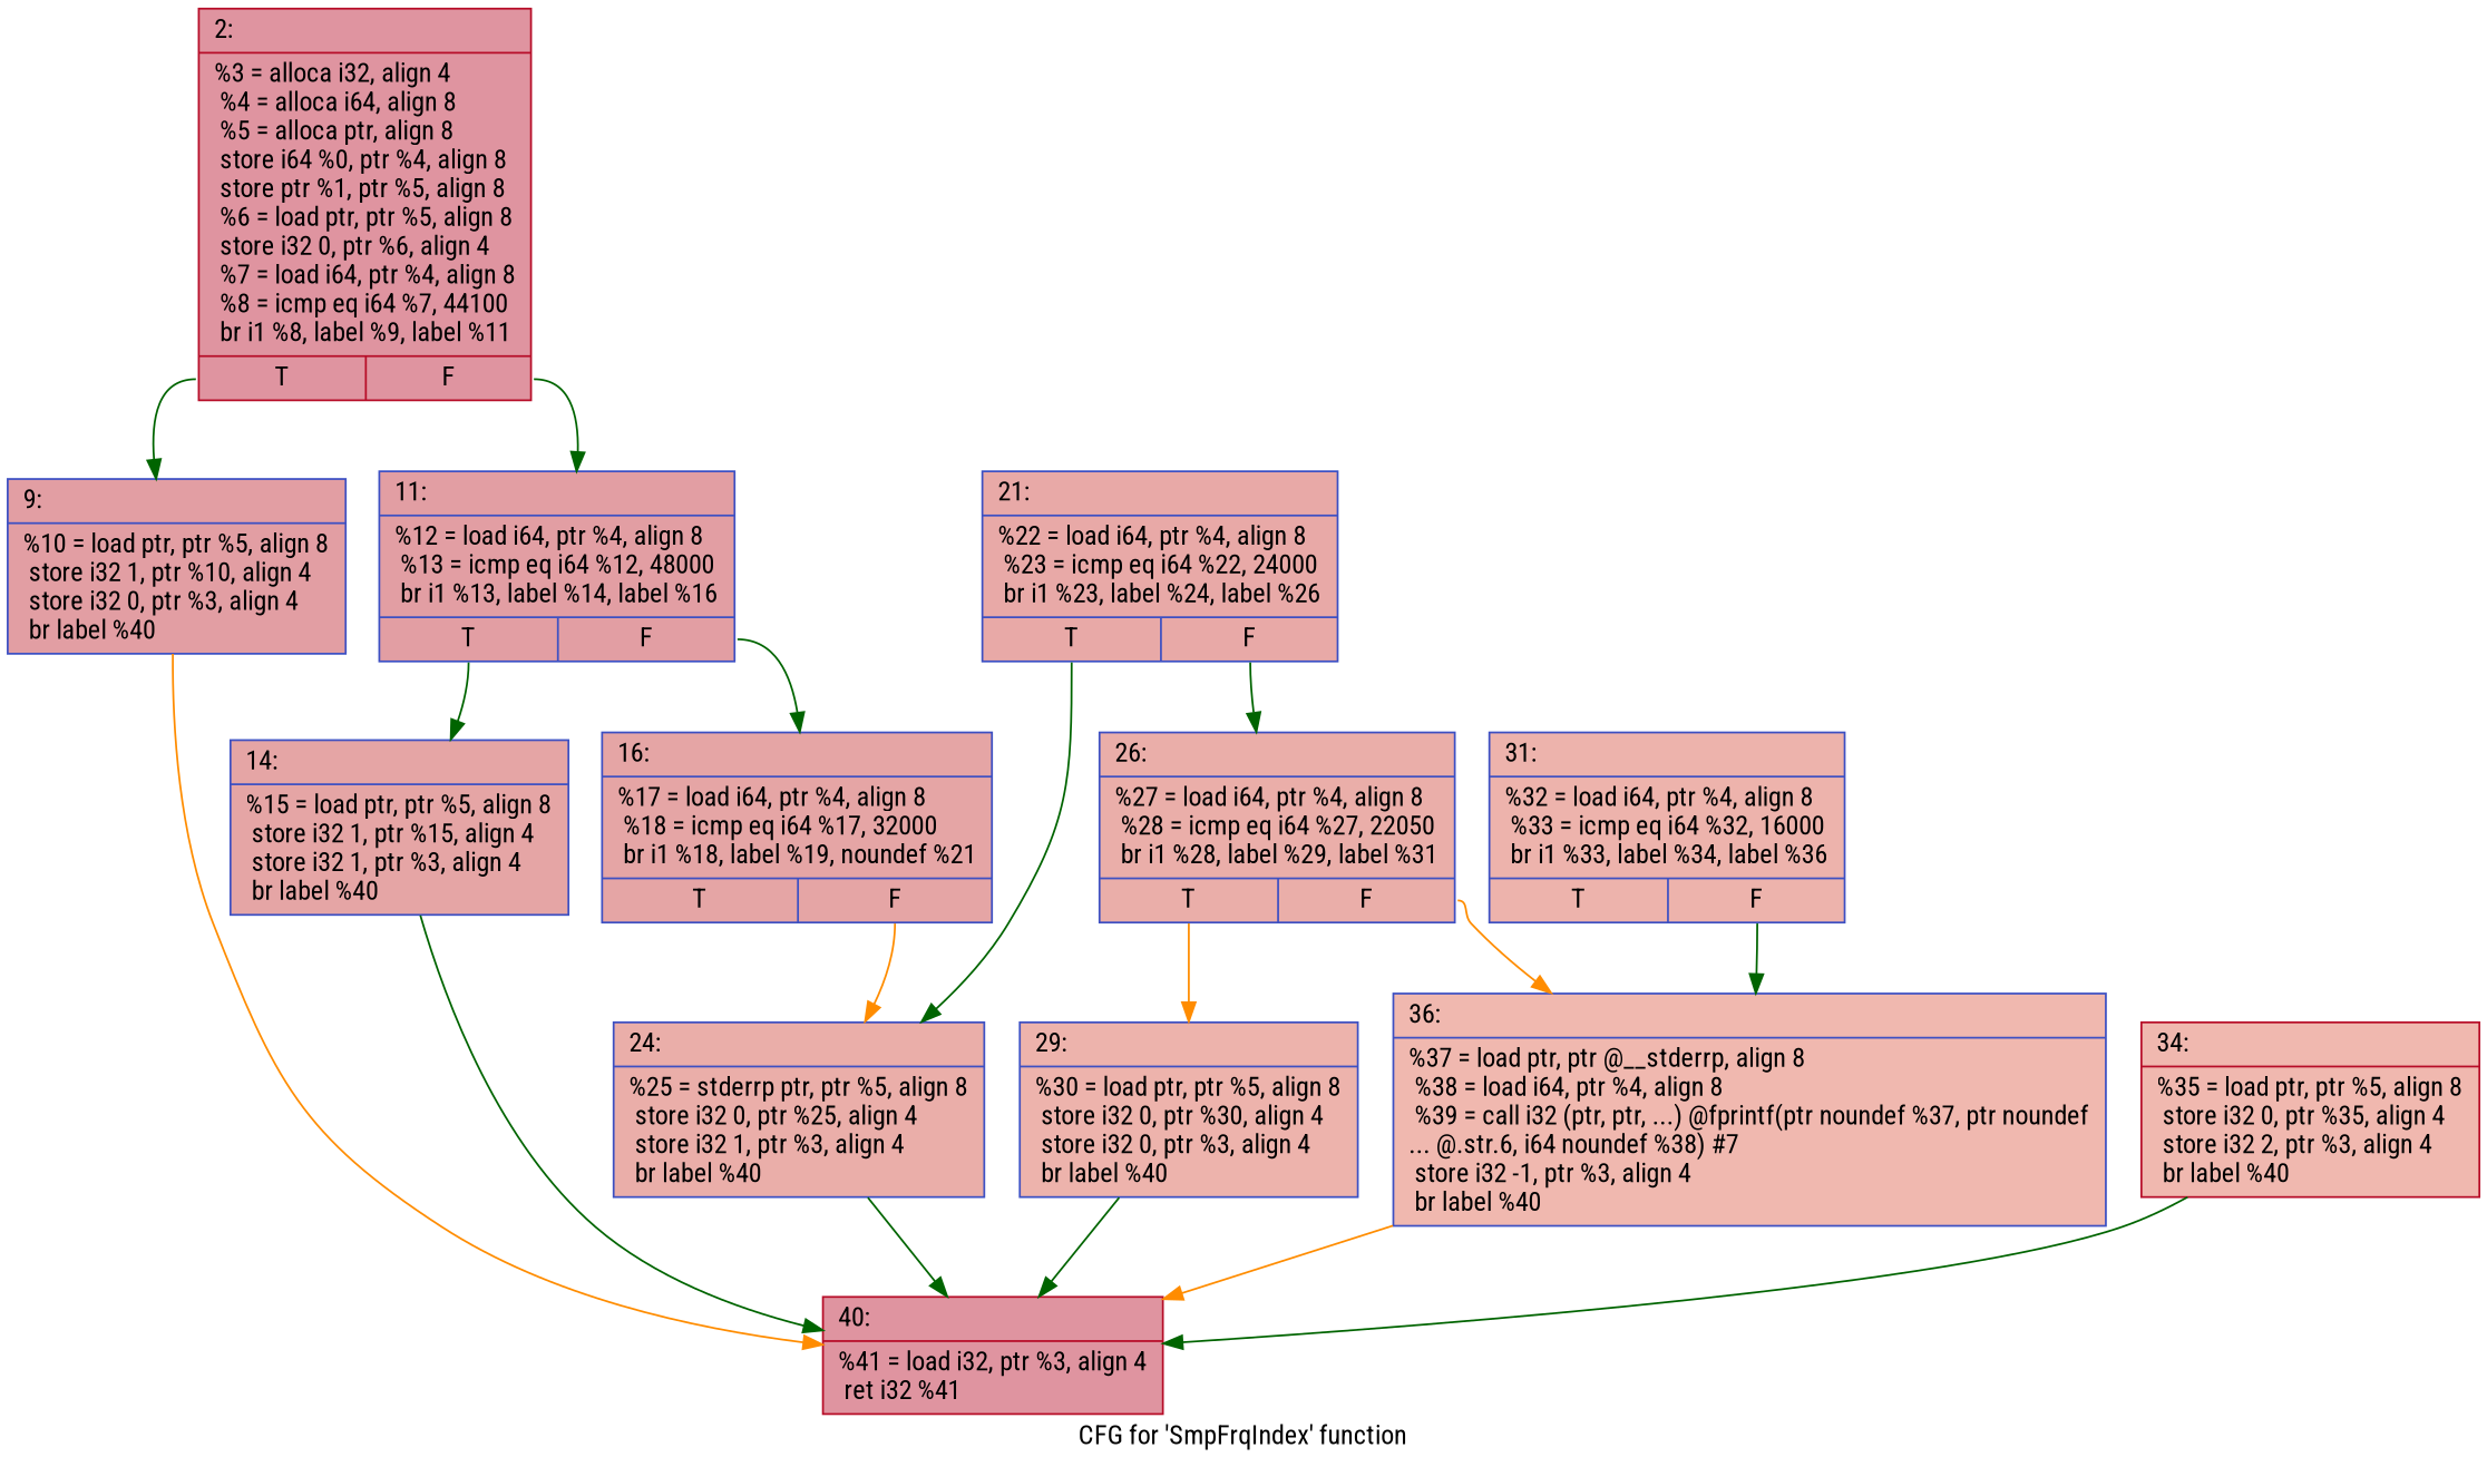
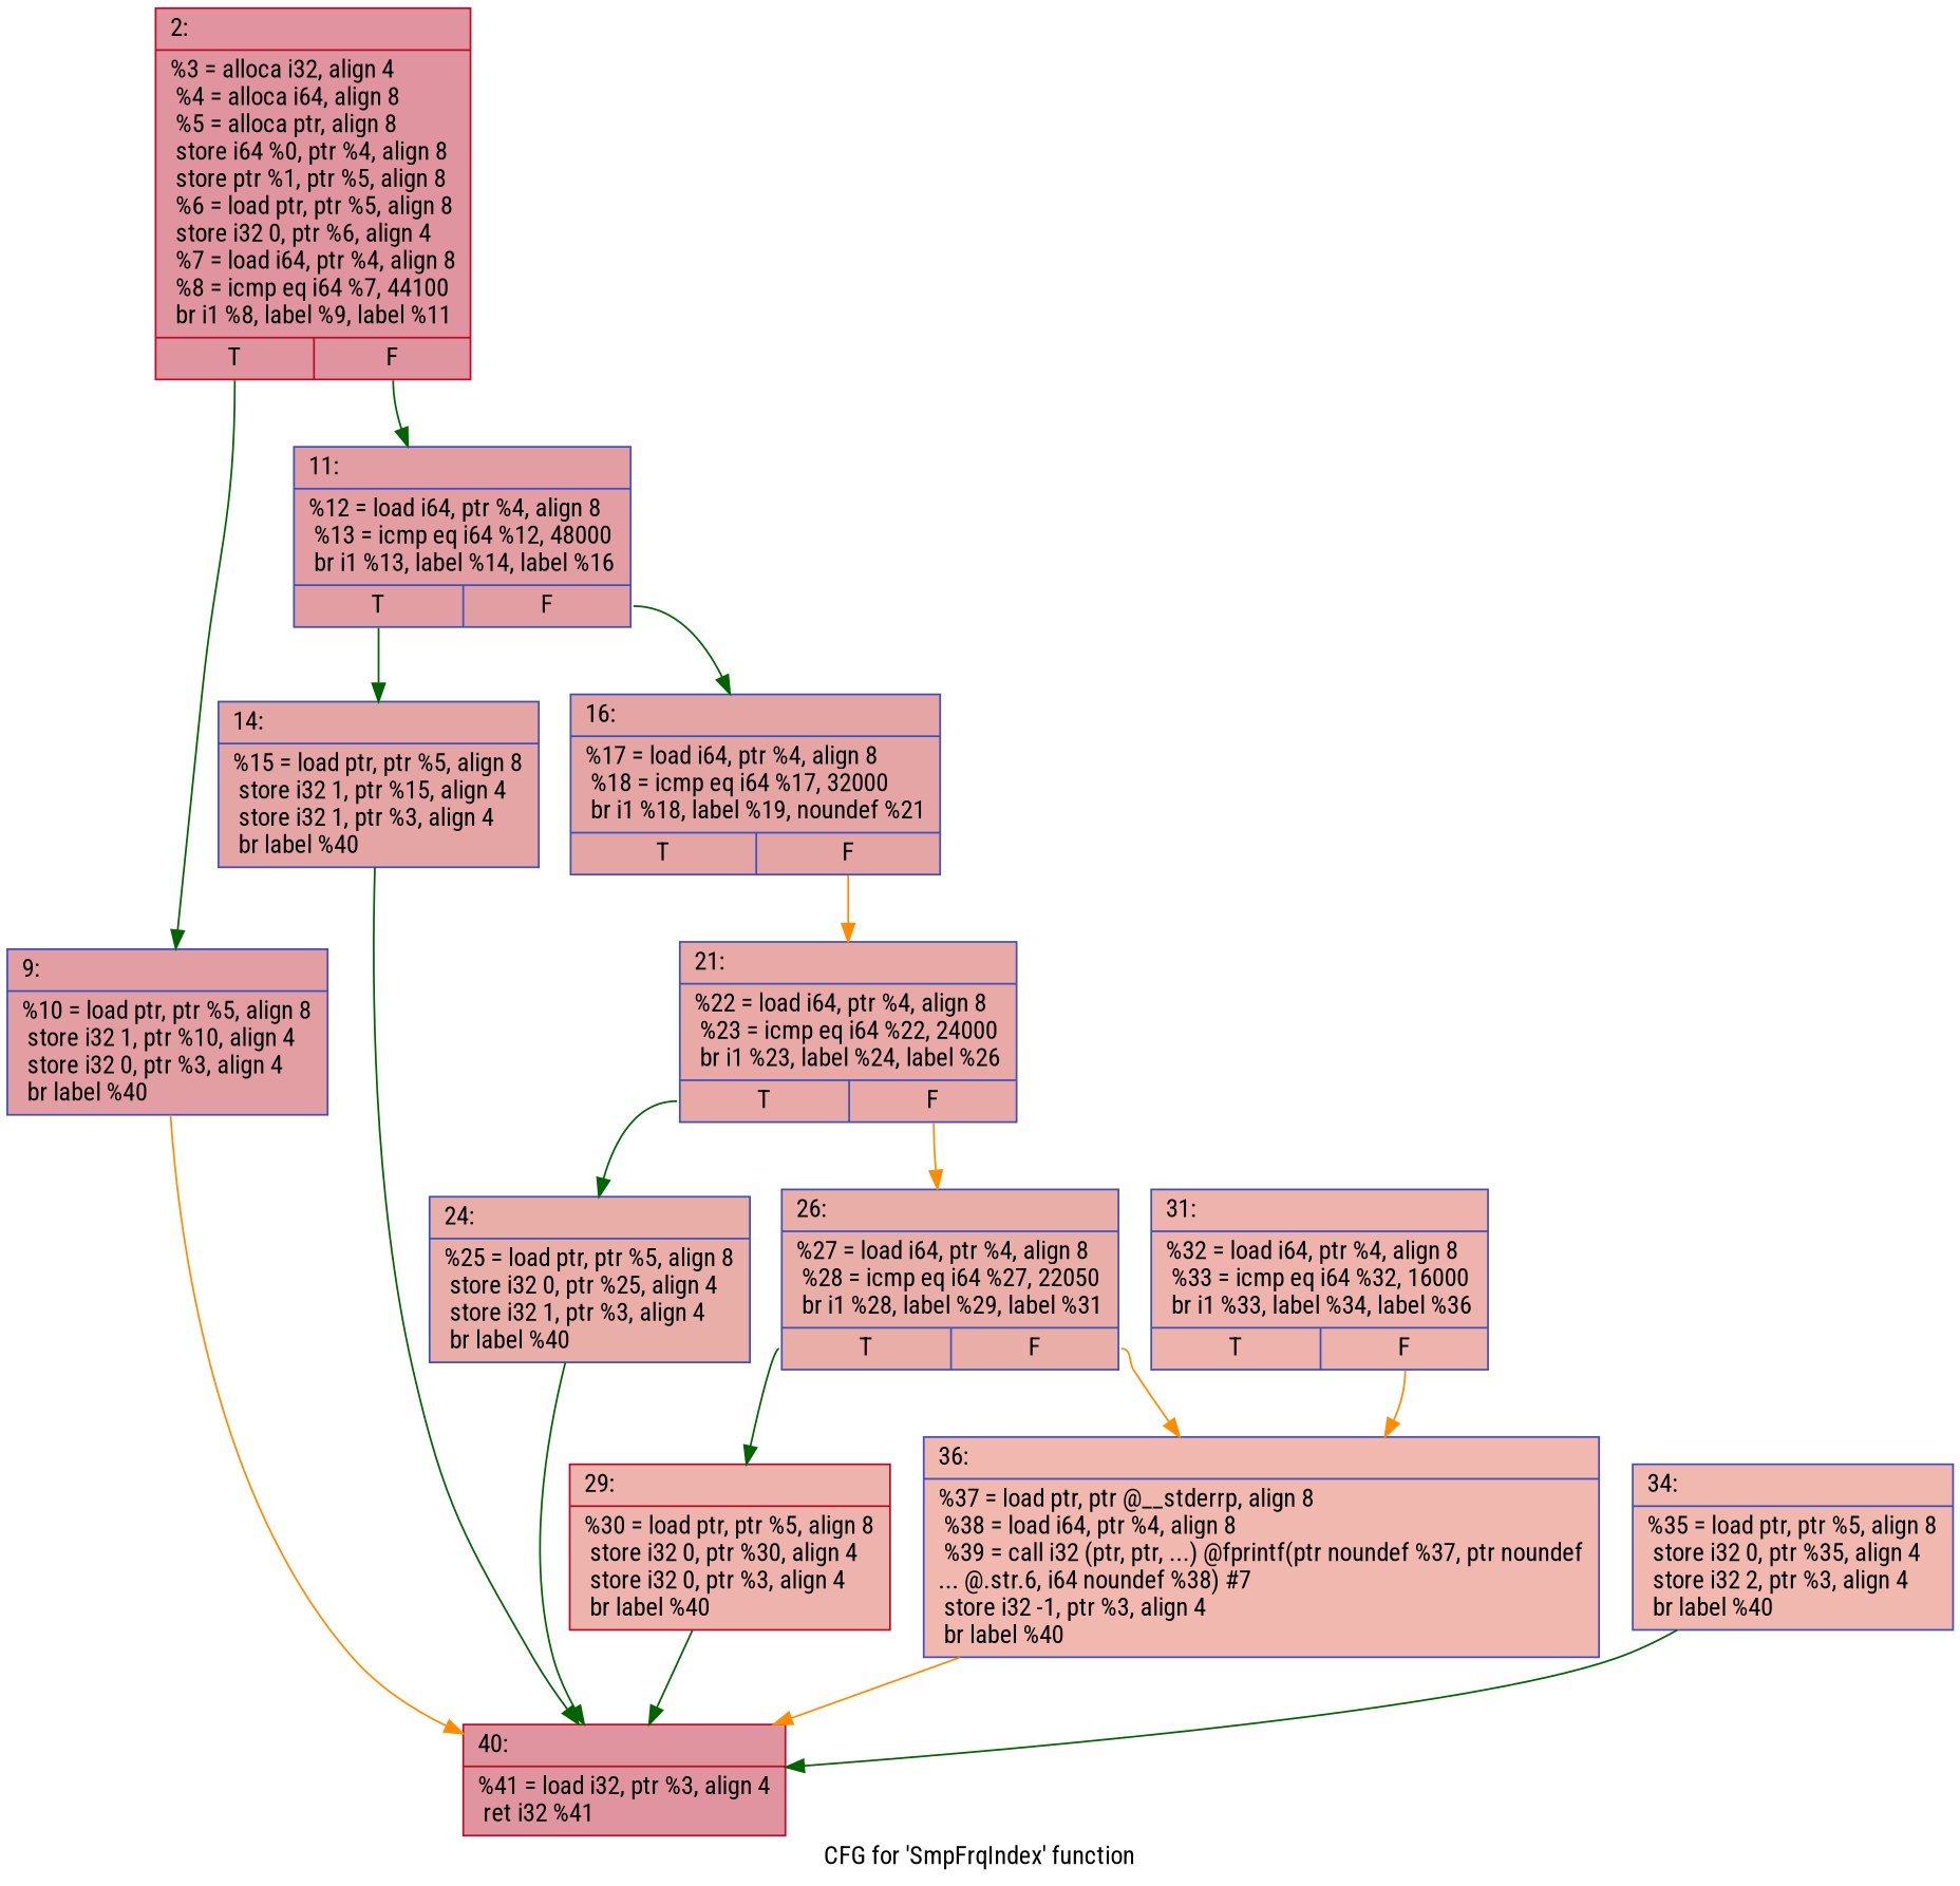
  digraph {
    fontname="Roboto Condensed"
    label="CFG for 'SmpFrqIndex' function"
    node [color="#3d50c3ff" fillcolor="#b70d2870" fontname="Roboto Condensed" shape=record style=filled]
    edge [color=darkgreen fontname="Roboto Condensed"]
    n1 [color="#b70d28ff" label="{2:\l|  %3 = alloca i32, align 4\l  %4 = alloca i64, align 8\l  %5 = alloca ptr, align 8\l  store i64 %0, ptr %4, align 8\l  store ptr %1, ptr %5, align 8\l  %6 = load ptr, ptr %5, align 8\l  store i32 0, ptr %6, align 4\l  %7 = load i64, ptr %4, align 8\l  %8 = icmp eq i64 %7, 44100\l  br i1 %8, label %9, label %11\l|{<s0>T|<s1>F}}"]
    n2 [fillcolor="#be242e70" label="{9:\l|  %10 = load ptr, ptr %5, align 8\l  store i32 1, ptr %10, align 4\l  store i32 0, ptr %3, align 4\l  br label %40\l}"]
    n3 [fillcolor="#be242e70" label="{11:\l|  %12 = load i64, ptr %4, align 8\l  %13 = icmp eq i64 %12, 48000\l  br i1 %13, label %14, label %16\l|{<s0>T|<s1>F}}"]
    n4 [color="#b70d28ff" label="{40:\l|  %41 = load i32, ptr %3, align 4\l  ret i32 %41\l}"]
    n5 [fillcolor="#c5333470" label="{14:\l|  %15 = load ptr, ptr %5, align 8\l  store i32 1, ptr %15, align 4\l  store i32 1, ptr %3, align 4\l  br label %40\l}"]
    n6 [fillcolor="#c5333470" label="{16:\l|  %17 = load i64, ptr %4, align 8\l  %18 = icmp eq i64 %17, 32000\l  br i1 %18, label %19, noundef %21\l|{<s0>T|<s1>F}}"]
    n7 [fillcolor="#ca3b3770" label="{21:\l|  %22 = load i64, ptr %4, align 8\l  %23 = icmp eq i64 %22, 24000\l  br i1 %23, label %24, label %26\l|{<s0>T|<s1>F}}"]
-   n8 [fillcolor="#d0473d70" label="{24:\l|  %25 = stderrp ptr, ptr %5, align 8\l  store i32 0, ptr %25, align 4\l  store i32 1, ptr %3, align 4\l  br label %40\l}"]
+   n8 [fillcolor="#d0473d70" label="{24:\l|  %25 = load ptr, ptr %5, align 8\l  store i32 0, ptr %25, align 4\l  store i32 1, ptr %3, align 4\l  br label %40\l}"]
    n9 [fillcolor="#d0473d70" label="{26:\l|  %27 = load i64, ptr %4, align 8\l  %28 = icmp eq i64 %27, 22050\l  br i1 %28, label %29, label %31\l|{<s0>T|<s1>F}}"]
-   n10 [fillcolor="#d6524470" label="{29:\l|  %30 = load ptr, ptr %5, align 8\l  store i32 0, ptr %30, align 4\l  store i32 0, ptr %3, align 4\l  br label %40\l}"]
+   n10 [color="#b70d28ff" fillcolor="#d6524470" label="{29:\l|  %30 = load ptr, ptr %5, align 8\l  store i32 0, ptr %30, align 4\l  store i32 0, ptr %3, align 4\l  br label %40\l}"]
    n11 [fillcolor="#dc5d4a70" label="{36:\l|  %37 = load ptr, ptr @__stderrp, align 8\l  %38 = load i64, ptr %4, align 8\l  %39 = call i32 (ptr, ptr, ...) @fprintf(ptr noundef %37, ptr noundef\l... @.str.6, i64 noundef %38) #7\l  store i32 -1, ptr %3, align 4\l  br label %40\l}"]
    n12 [fillcolor="#d6524470" label="{31:\l|  %32 = load i64, ptr %4, align 8\l  %33 = icmp eq i64 %32, 16000\l  br i1 %33, label %34, label %36\l|{<s0>T|<s1>F}}"]
-   n13 [color="#b70d28ff" fillcolor="#dc5d4a70" label="{34:\l|  %35 = load ptr, ptr %5, align 8\l  store i32 0, ptr %35, align 4\l  store i32 2, ptr %3, align 4\l  br label %40\l}"]
+   n13 [fillcolor="#dc5d4a70" label="{34:\l|  %35 = load ptr, ptr %5, align 8\l  store i32 0, ptr %35, align 4\l  store i32 2, ptr %3, align 4\l  br label %40\l}"]
    n1 -> n2 [tailport=s0]
    n1 -> n3 [tailport=s1]
    n2 -> n4 [color=darkorange]
    n3 -> n5 [tailport=s0]
    n3 -> n6 [tailport=s1]
    n5 -> n4
-   n6 -> n8 [color=darkorange tailport=s1]
+   n6 -> n7 [color=darkorange tailport=s1]
    n7 -> n8 [tailport=s0]
-   n7 -> n9 [tailport=s1]
+   n7 -> n9 [color=darkorange tailport=s1]
    n8 -> n4
-   n9 -> n10 [color=darkorange tailport=s0]
+   n9 -> n10 [tailport=s0]
    n9 -> n11 [color=darkorange tailport=s1]
    n10 -> n4
    n11 -> n4 [color=darkorange]
-   n12 -> n11 [tailport=s1]
+   n12 -> n11 [color=darkorange tailport=s1]
    n13 -> n4
  }
